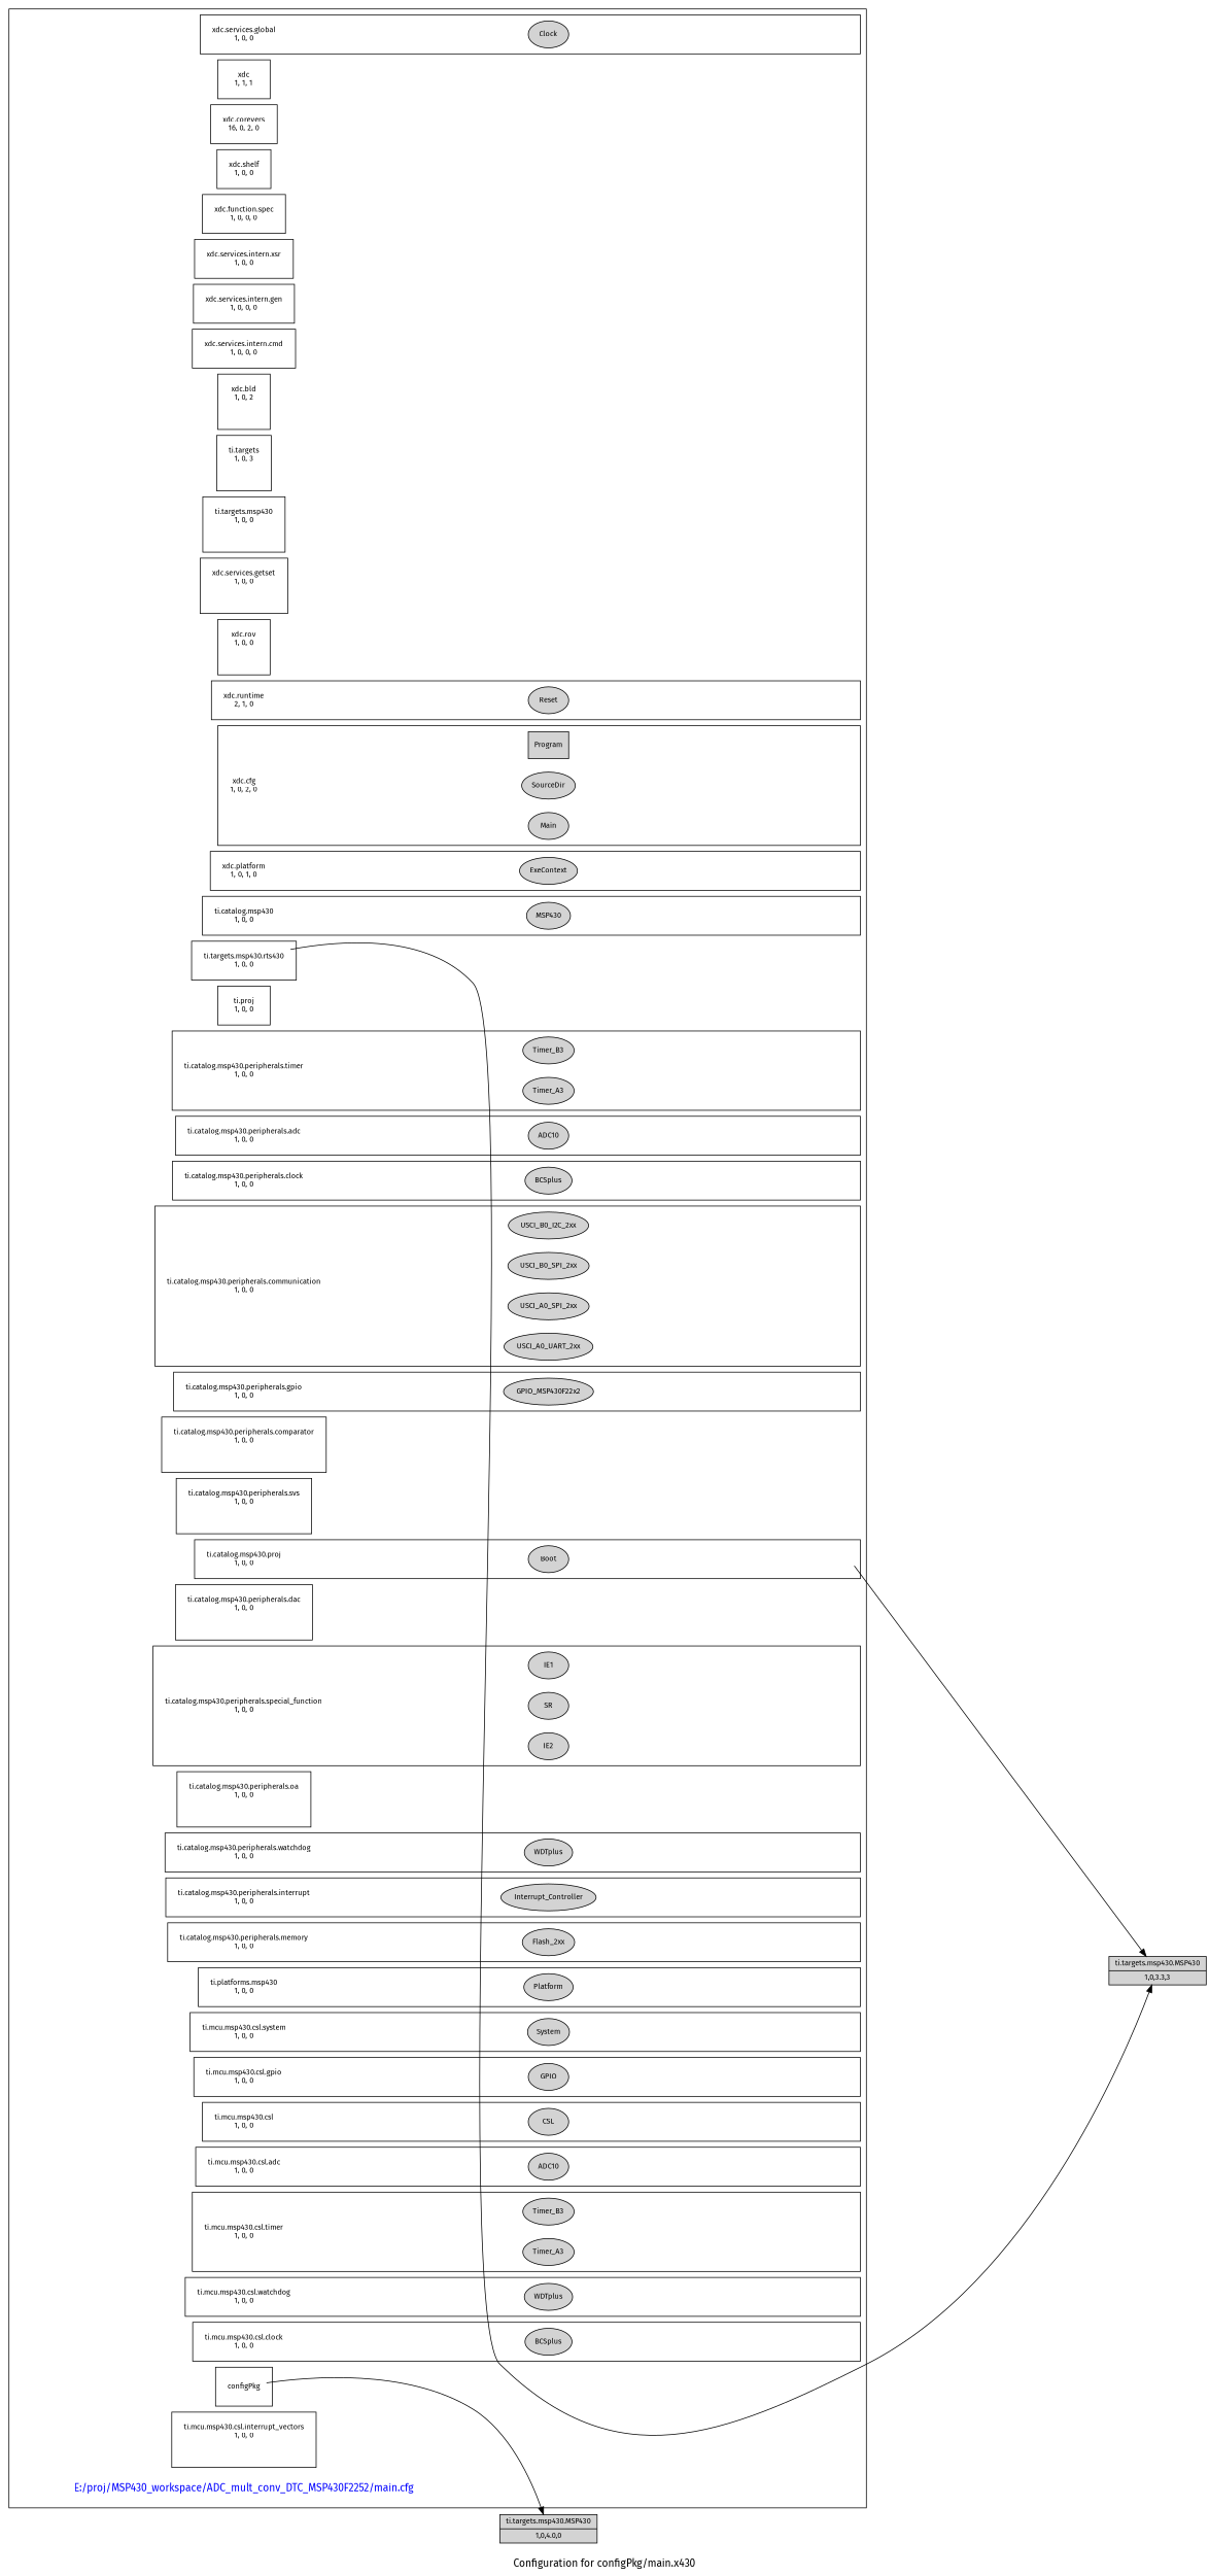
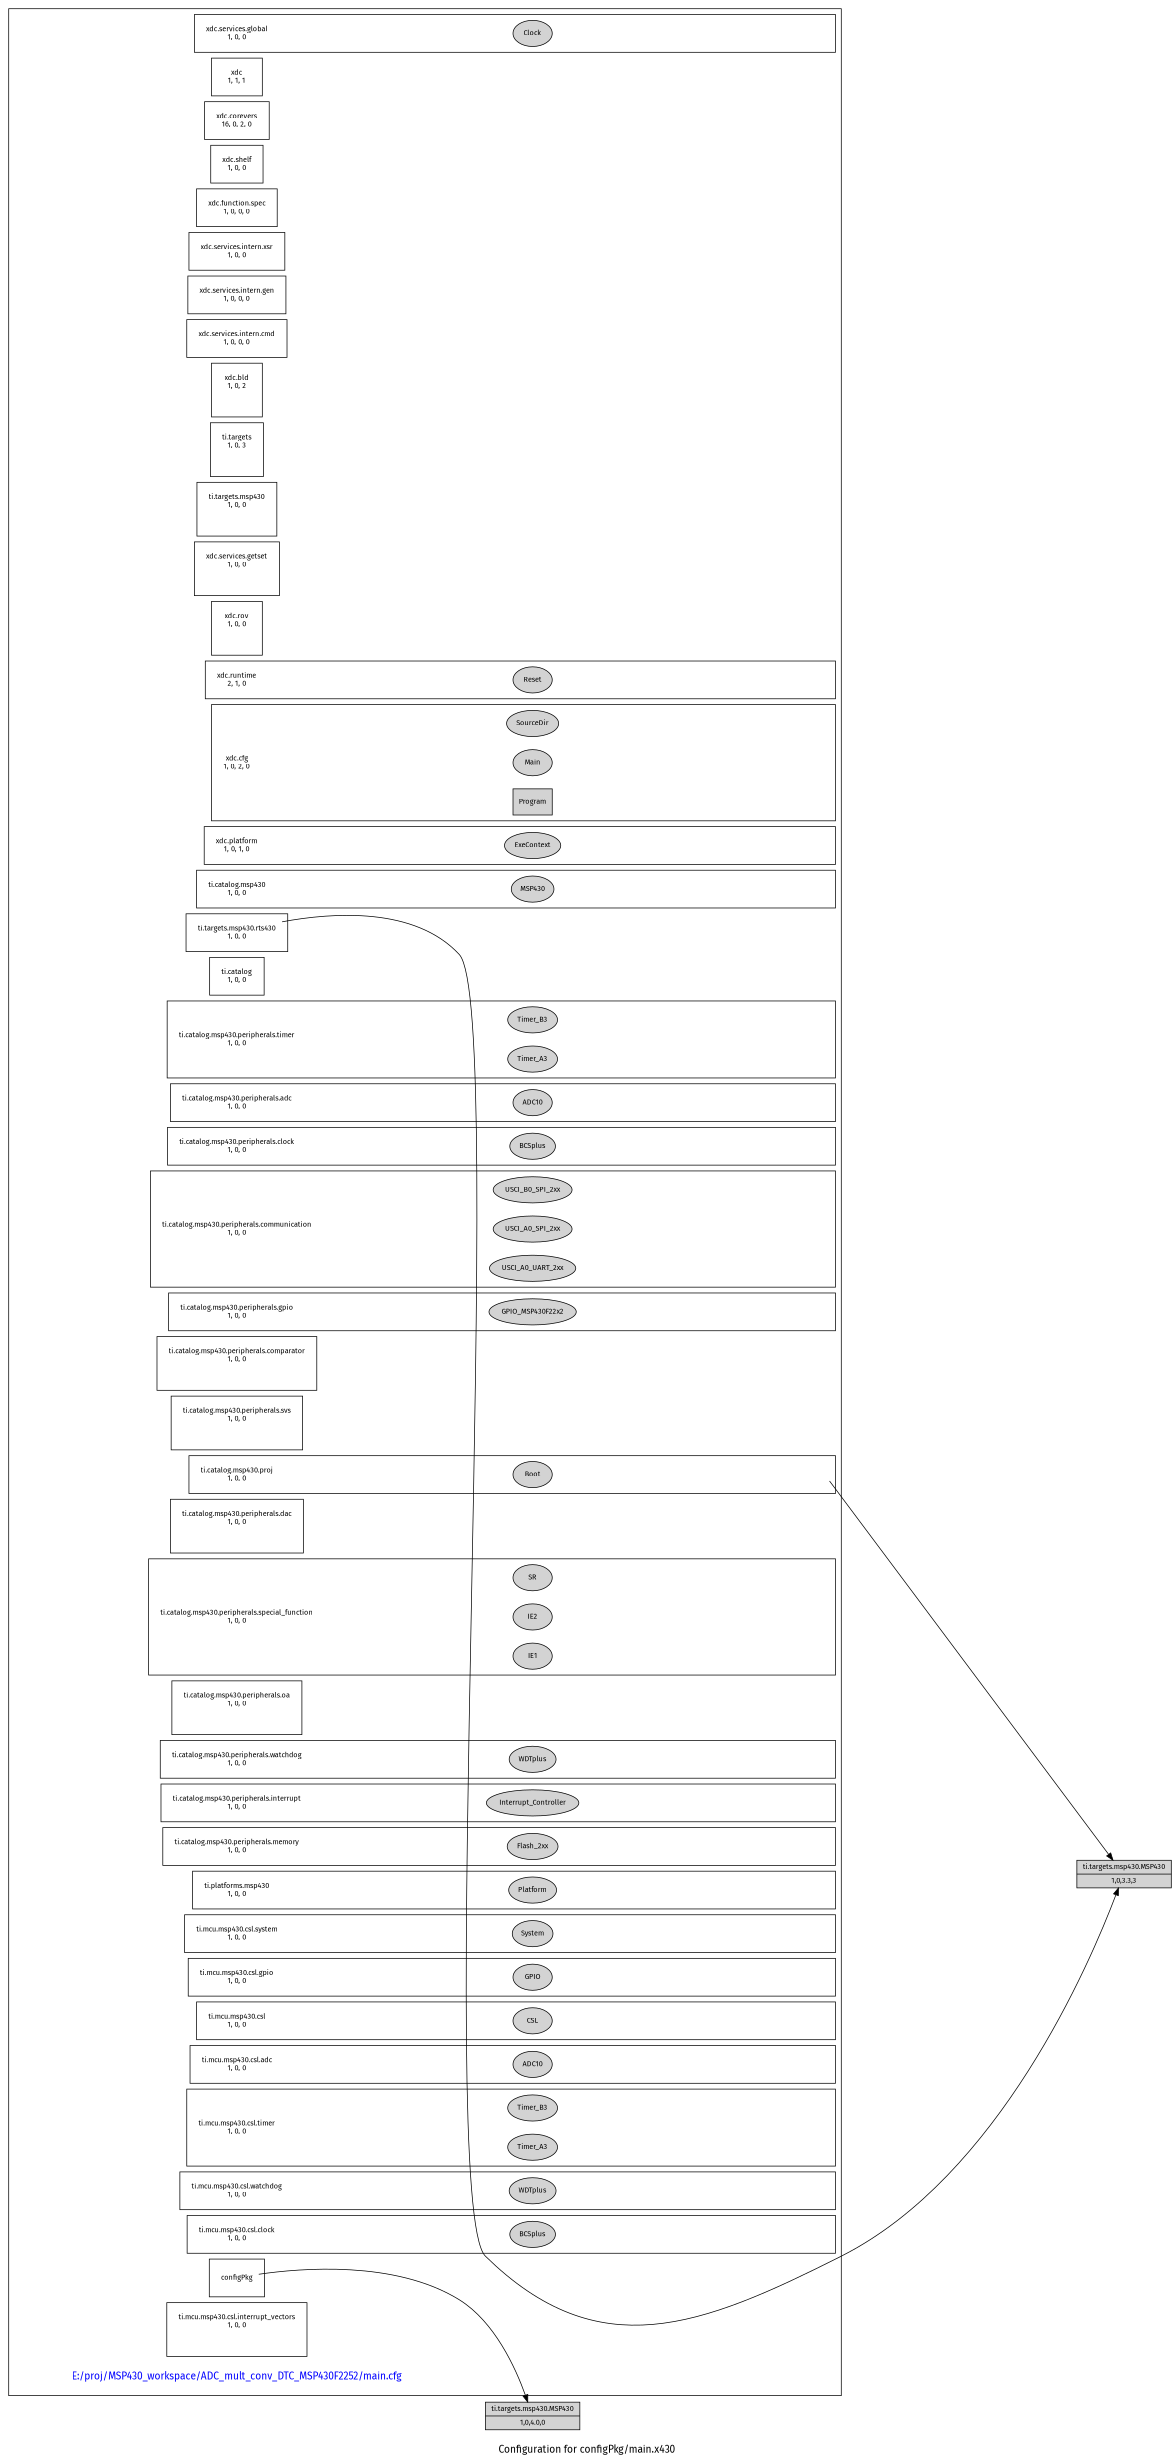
  digraph {
    compound=true
    concentrate=true
    fontname="Fira Sans"
    label="\nConfiguration for configPkg/main.x430"
    rankdir=LR
    ranksep=".50 equally"
    node [font=Helvetica fontcolor=black fontname="Fira Sans" fontsize=10 shape=box]
    edge [fontname="Fira Sans" style=invis]
    n1 [color=white label="xdc.services.global\n1, 0, 0"]
    n2 [fillcolor=lightgray label=Clock style=filled shape=""]
    xdc_services_global__bot [shape=point style=invis]
    n4 [color=white label="xdc\n1, 1, 1"]
    n5 [color=white label="xdc.corevers\n16, 0, 2, 0"]
    n6 [color=white label="xdc.shelf\n1, 0, 0"]
    n7 [color=white label="xdc.function.spec\n1, 0, 0, 0"]
    n8 [color=white label="xdc.services.intern.xsr\n1, 0, 0"]
    n9 [color=white label="xdc.services.intern.gen\n1, 0, 0, 0"]
    n10 [color=white label="xdc.services.intern.cmd\n1, 0, 0, 0"]
    n11 [color=white label="xdc.bld\n1, 0, 2"]
    xdc_bld__bot [shape=point style=invis]
    n13 [color=white label="ti.targets\n1, 0, 3"]
    ti_targets__bot [shape=point style=invis]
    n15 [color=white label="ti.targets.msp430\n1, 0, 0"]
    ti_targets_msp430__bot [shape=point style=invis]
    n17 [color=white label="xdc.services.getset\n1, 0, 0"]
    xdc_services_getset__bot [shape=point style=invis]
    n19 [color=white label="xdc.rov\n1, 0, 0"]
    xdc_rov__bot [shape=point style=invis]
    n21 [color=white label="xdc.runtime\n2, 1, 0"]
    n22 [fillcolor=lightgray label=Reset style=filled shape=""]
    xdc_runtime__bot [shape=point style=invis]
    n24 [color=white label="ti.targets.msp430.rts430\n1, 0, 0"]
    n25 [color=white label="xdc.cfg\n1, 0, 2, 0"]
    n26 [fillcolor=lightgray label=Program style=filled]
    n27 [fillcolor=lightgray label=Main style=filled shape=""]
    n28 [fillcolor=lightgray label=SourceDir style=filled shape=""]
    xdc_cfg__bot [shape=point style=invis]
    n30 [color=white label="xdc.platform\n1, 0, 1, 0"]
    n31 [fillcolor=lightgray label=ExeContext style=filled shape=""]
    xdc_platform__bot [shape=point style=invis]
    n33 [color=white label="ti.catalog.msp430\n1, 0, 0"]
    n34 [fillcolor=lightgray label=MSP430 style=filled shape=""]
    ti_catalog_msp430__bot [shape=point style=invis]
-   n36 [color=white label="ti.proj\n1, 0, 0"]
+   n36 [color=white label="ti.catalog\n1, 0, 0"]
    n37 [color=white label="ti.catalog.msp430.peripherals.timer\n1, 0, 0"]
    n38 [fillcolor=lightgray label=Timer_A3 style=filled shape=""]
    n39 [fillcolor=lightgray label=Timer_B3 style=filled shape=""]
    ti_catalog_msp430_peripherals_timer__bot [shape=point style=invis]
    n41 [color=white label="ti.catalog.msp430.peripherals.adc\n1, 0, 0"]
    n42 [fillcolor=lightgray label=ADC10 style=filled shape=""]
    ti_catalog_msp430_peripherals_adc__bot [shape=point style=invis]
    n44 [color=white label="ti.catalog.msp430.peripherals.clock\n1, 0, 0"]
    n45 [fillcolor=lightgray label=BCSplus style=filled shape=""]
    ti_catalog_msp430_peripherals_clock__bot [shape=point style=invis]
    n47 [color=white label="ti.catalog.msp430.peripherals.communication\n1, 0, 0"]
    n48 [fillcolor=lightgray label=USCI_A0_UART_2xx style=filled shape=""]
    n49 [fillcolor=lightgray label=USCI_A0_SPI_2xx style=filled shape=""]
    n50 [fillcolor=lightgray label=USCI_B0_SPI_2xx style=filled shape=""]
-   n51 [fillcolor=lightgray label=USCI_B0_I2C_2xx style=filled shape=""]
    ti_catalog_msp430_peripherals_communication__bot [shape=point style=invis]
    n53 [color=white label="ti.catalog.msp430.peripherals.gpio\n1, 0, 0"]
    n54 [fillcolor=lightgray label=GPIO_MSP430F22x2 style=filled shape=""]
    ti_catalog_msp430_peripherals_gpio__bot [shape=point style=invis]
    n56 [color=white label="ti.catalog.msp430.peripherals.comparator\n1, 0, 0"]
    ti_catalog_msp430_peripherals_comparator__bot [shape=point style=invis]
    n58 [color=white label="ti.catalog.msp430.peripherals.svs\n1, 0, 0"]
    ti_catalog_msp430_peripherals_svs__bot [shape=point style=invis]
    n60 [color=white label="ti.catalog.msp430.proj\n1, 0, 0"]
    n61 [fillcolor=lightgray label=Boot style=filled shape=""]
    ti_catalog_msp430_init__bot [shape=point style=invis]
    n63 [color=white label="ti.catalog.msp430.peripherals.dac\n1, 0, 0"]
    ti_catalog_msp430_peripherals_dac__bot [shape=point style=invis]
    n65 [color=white label="ti.catalog.msp430.peripherals.special_function\n1, 0, 0"]
    n66 [fillcolor=lightgray label=IE1 style=filled shape=""]
    n67 [fillcolor=lightgray label=IE2 style=filled shape=""]
    n68 [fillcolor=lightgray label=SR style=filled shape=""]
    ti_catalog_msp430_peripherals_special_function__bot [shape=point style=invis]
    n70 [color=white label="ti.catalog.msp430.peripherals.oa\n1, 0, 0"]
    ti_catalog_msp430_peripherals_oa__bot [shape=point style=invis]
    n72 [color=white label="ti.catalog.msp430.peripherals.watchdog\n1, 0, 0"]
    n73 [fillcolor=lightgray label=WDTplus style=filled shape=""]
    ti_catalog_msp430_peripherals_watchdog__bot [shape=point style=invis]
    n75 [color=white label="ti.catalog.msp430.peripherals.interrupt\n1, 0, 0"]
    n76 [fillcolor=lightgray label=Interrupt_Controller style=filled shape=""]
    ti_catalog_msp430_peripherals_interrupt__bot [shape=point style=invis]
    n78 [color=white label="ti.catalog.msp430.peripherals.memory\n1, 0, 0"]
    n79 [fillcolor=lightgray label=Flash_2xx style=filled shape=""]
    ti_catalog_msp430_peripherals_memory__bot [shape=point style=invis]
    n81 [color=white label="ti.platforms.msp430\n1, 0, 0"]
    n82 [fillcolor=lightgray label=Platform style=filled shape=""]
    ti_platforms_msp430__bot [shape=point style=invis]
    n84 [color=white label="ti.mcu.msp430.csl.system\n1, 0, 0"]
    n85 [fillcolor=lightgray label=System style=filled shape=""]
    ti_mcu_msp430_csl_system__bot [shape=point style=invis]
    n87 [color=white label="ti.mcu.msp430.csl.gpio\n1, 0, 0"]
    n88 [fillcolor=lightgray label=GPIO style=filled shape=""]
    ti_mcu_msp430_csl_gpio__bot [shape=point style=invis]
    n90 [color=white label="ti.mcu.msp430.csl\n1, 0, 0"]
    n91 [fillcolor=lightgray label=CSL style=filled shape=""]
    ti_mcu_msp430_csl__bot [shape=point style=invis]
    n93 [color=white label="ti.mcu.msp430.csl.adc\n1, 0, 0"]
    n94 [fillcolor=lightgray label=ADC10 style=filled shape=""]
    ti_mcu_msp430_csl_adc__bot [shape=point style=invis]
    n96 [color=white label="ti.mcu.msp430.csl.timer\n1, 0, 0"]
    n97 [fillcolor=lightgray label=Timer_A3 style=filled shape=""]
    n98 [fillcolor=lightgray label=Timer_B3 style=filled shape=""]
    ti_mcu_msp430_csl_timer__bot [shape=point style=invis]
    n100 [color=white label="ti.mcu.msp430.csl.watchdog\n1, 0, 0"]
    n101 [fillcolor=lightgray label=WDTplus style=filled shape=""]
    ti_mcu_msp430_csl_watchdog__bot [shape=point style=invis]
    n103 [color=white label="ti.mcu.msp430.csl.clock\n1, 0, 0"]
    n104 [fillcolor=lightgray label=BCSplus style=filled shape=""]
    ti_mcu_msp430_csl_clock__bot [shape=point style=invis]
    n106 [color=white label="configPkg\n"]
    n107 [color=white label="ti.mcu.msp430.csl.interrupt_vectors\n1, 0, 0"]
    ti_mcu_msp430_csl_interrupt_vectors__bot [shape=point style=invis]
    n109 [color=white fontcolor=blue fontsize=14 label="E:/proj/MSP430_workspace/ADC_mult_conv_DTC_MSP430F2252/main.cfg" shape=""]
    n110 [fillcolor=lightgrey label="ti.targets.msp430.MSP430|1,0,3.3,3" shape=record style=filled]
    n111 [fillcolor=lightgrey label="ti.targets.msp430.MSP430|1,0,4.0,0" shape=record style=filled]
    subgraph cluster_1 {
      label=""
      n109
      subgraph cluster_2 {
        label=""
        n1
        n2
        xdc_services_global__bot
      }
      subgraph cluster_3 {
        label=""
        n4
      }
      subgraph cluster_4 {
        label=""
        n5
      }
      subgraph cluster_5 {
        label=""
        n6
      }
      subgraph cluster_6 {
        label=""
        n7
      }
      subgraph cluster_7 {
        label=""
        n8
      }
      subgraph cluster_8 {
        label=""
        n9
      }
      subgraph cluster_9 {
        label=""
        n10
      }
      subgraph cluster_10 {
        label=""
        n11
        xdc_bld__bot
      }
      subgraph cluster_11 {
        label=""
        n13
        ti_targets__bot
      }
      subgraph cluster_12 {
        label=""
        n15
        ti_targets_msp430__bot
      }
      subgraph cluster_13 {
        label=""
        n17
        xdc_services_getset__bot
      }
      subgraph cluster_14 {
        label=""
        n19
        xdc_rov__bot
      }
      subgraph cluster_15 {
        label=""
        n21
        n22
        xdc_runtime__bot
      }
      subgraph cluster_16 {
        label=""
        n24
      }
      subgraph cluster_17 {
        label=""
        n25
        n26
        n27
        n28
        xdc_cfg__bot
      }
      subgraph cluster_18 {
        label=""
        n30
        n31
        xdc_platform__bot
      }
      subgraph cluster_19 {
        label=""
        n33
        n34
        ti_catalog_msp430__bot
      }
      subgraph cluster_20 {
        label=""
        n36
      }
      subgraph cluster_21 {
        label=""
        n37
        n38
        n39
        ti_catalog_msp430_peripherals_timer__bot
      }
      subgraph cluster_22 {
        label=""
        n41
        n42
        ti_catalog_msp430_peripherals_adc__bot
      }
      subgraph cluster_23 {
        label=""
        n44
        n45
        ti_catalog_msp430_peripherals_clock__bot
      }
      subgraph cluster_24 {
        label=""
        n47
        n48
        n49
        n50
-       n51
        ti_catalog_msp430_peripherals_communication__bot
      }
      subgraph cluster_25 {
        label=""
        n53
        n54
        ti_catalog_msp430_peripherals_gpio__bot
      }
      subgraph cluster_26 {
        label=""
        n56
        ti_catalog_msp430_peripherals_comparator__bot
      }
      subgraph cluster_27 {
        label=""
        n58
        ti_catalog_msp430_peripherals_svs__bot
      }
      subgraph cluster_28 {
        label=""
        n60
        n61
        ti_catalog_msp430_init__bot
      }
      subgraph cluster_29 {
        label=""
        n63
        ti_catalog_msp430_peripherals_dac__bot
      }
      subgraph cluster_30 {
        label=""
        n65
        n66
        n67
        n68
        ti_catalog_msp430_peripherals_special_function__bot
      }
      subgraph cluster_31 {
        label=""
        n70
        ti_catalog_msp430_peripherals_oa__bot
      }
      subgraph cluster_32 {
        label=""
        n72
        n73
        ti_catalog_msp430_peripherals_watchdog__bot
      }
      subgraph cluster_33 {
        label=""
        n75
        n76
        ti_catalog_msp430_peripherals_interrupt__bot
      }
      subgraph cluster_34 {
        label=""
        n78
        n79
        ti_catalog_msp430_peripherals_memory__bot
      }
      subgraph cluster_35 {
        label=""
        n81
        n82
        ti_platforms_msp430__bot
      }
      subgraph cluster_36 {
        label=""
        n84
        n85
        ti_mcu_msp430_csl_system__bot
      }
      subgraph cluster_37 {
        label=""
        n87
        n88
        ti_mcu_msp430_csl_gpio__bot
      }
      subgraph cluster_38 {
        label=""
        n90
        n91
        ti_mcu_msp430_csl__bot
      }
      subgraph cluster_39 {
        label=""
        n93
        n94
        ti_mcu_msp430_csl_adc__bot
      }
      subgraph cluster_40 {
        label=""
        n96
        n97
        n98
        ti_mcu_msp430_csl_timer__bot
      }
      subgraph cluster_41 {
        label=""
        n100
        n101
        ti_mcu_msp430_csl_watchdog__bot
      }
      subgraph cluster_42 {
        label=""
        n103
        n104
        ti_mcu_msp430_csl_clock__bot
      }
      subgraph cluster_43 {
        label=""
        n106
      }
      subgraph cluster_44 {
        label=""
        n107
        ti_mcu_msp430_csl_interrupt_vectors__bot
      }
    }
    n1 -> n2
    n2 -> xdc_services_global__bot
    n21 -> n22
    n22 -> xdc_runtime__bot
    n24 -> n110 [style=""]
    n25 -> n26
    n25 -> n27
    n25 -> n28
    n26 -> xdc_cfg__bot
    n27 -> xdc_cfg__bot
    n28 -> xdc_cfg__bot
    n30 -> n31
    n31 -> xdc_platform__bot
    n33 -> n34
    n34 -> ti_catalog_msp430__bot
    n37 -> n38
    n37 -> n39
    n38 -> ti_catalog_msp430_peripherals_timer__bot
    n39 -> ti_catalog_msp430_peripherals_timer__bot
    n41 -> n42
    n42 -> ti_catalog_msp430_peripherals_adc__bot
    n44 -> n45
    n45 -> ti_catalog_msp430_peripherals_clock__bot
    n47 -> n48
    n47 -> n49
    n47 -> n50
-   n47 -> n51
    n48 -> ti_catalog_msp430_peripherals_communication__bot
    n49 -> ti_catalog_msp430_peripherals_communication__bot
    n50 -> ti_catalog_msp430_peripherals_communication__bot
-   n51 -> ti_catalog_msp430_peripherals_communication__bot
    n53 -> n54
    n54 -> ti_catalog_msp430_peripherals_gpio__bot
    n60 -> n61
    n61 -> ti_catalog_msp430_init__bot
    ti_catalog_msp430_init__bot -> n110 [style=""]
    n65 -> n66
    n65 -> n67
    n65 -> n68
    n66 -> ti_catalog_msp430_peripherals_special_function__bot
    n67 -> ti_catalog_msp430_peripherals_special_function__bot
    n68 -> ti_catalog_msp430_peripherals_special_function__bot
    n72 -> n73
    n73 -> ti_catalog_msp430_peripherals_watchdog__bot
    n75 -> n76
    n76 -> ti_catalog_msp430_peripherals_interrupt__bot
    n78 -> n79
    n79 -> ti_catalog_msp430_peripherals_memory__bot
    n81 -> n82
    n82 -> ti_platforms_msp430__bot
    n84 -> n85
    n85 -> ti_mcu_msp430_csl_system__bot
    n87 -> n88
    n88 -> ti_mcu_msp430_csl_gpio__bot
    n90 -> n91
    n91 -> ti_mcu_msp430_csl__bot
    n93 -> n94
    n94 -> ti_mcu_msp430_csl_adc__bot
    n96 -> n97
    n96 -> n98
    n97 -> ti_mcu_msp430_csl_timer__bot
    n98 -> ti_mcu_msp430_csl_timer__bot
    n100 -> n101
    n101 -> ti_mcu_msp430_csl_watchdog__bot
    n103 -> n104
    n104 -> ti_mcu_msp430_csl_clock__bot
    n106 -> n111 [style=""]
  }
